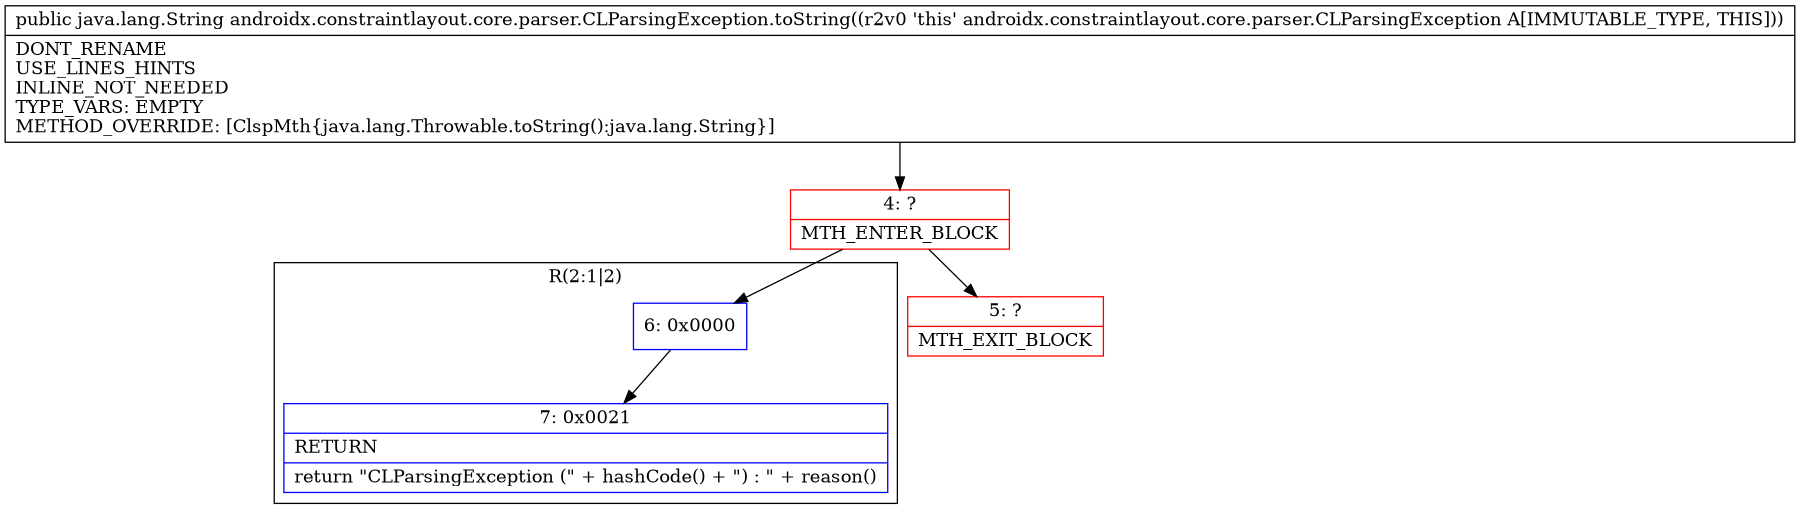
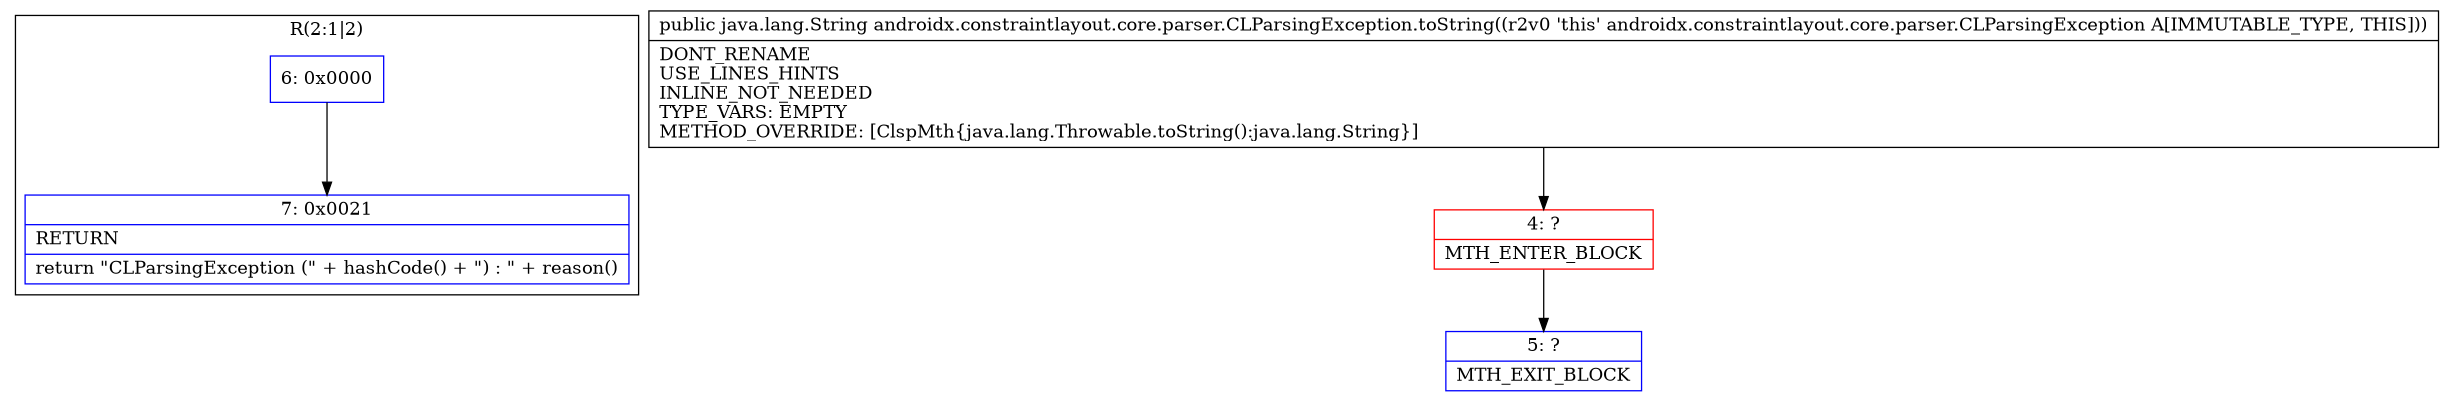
  digraph {
    node [color=blue shape=record]
    n1 [label="{6\:\ 0x0000}"]
    n2 [label="{7\:\ 0x0021|RETURN\l|return \"CLParsingException (\" + hashCode() + \") : \" + reason()\l}"]
-   n3 [color=red label="{5\:\ ?|MTH_EXIT_BLOCK\l}"]
+   n3 [label="{5\:\ ?|MTH_EXIT_BLOCK\l}"]
    n4 [color=red label="{4\:\ ?|MTH_ENTER_BLOCK\l}"]
    n5 [label="{public java.lang.String androidx.constraintlayout.core.parser.CLParsingException.toString((r2v0 'this' androidx.constraintlayout.core.parser.CLParsingException A[IMMUTABLE_TYPE, THIS]))  | DONT_RENAME\lUSE_LINES_HINTS\lINLINE_NOT_NEEDED\lTYPE_VARS: EMPTY\lMETHOD_OVERRIDE: [ClspMth\{java.lang.Throwable.toString():java.lang.String\}]\l}" color=""]
    subgraph cluster_1 {
      label="R(2:1|2)"
      n1
      n2
    }
    n1 -> n2
-   n4 -> n1
    n4 -> n3
    n5 -> n4
  }
